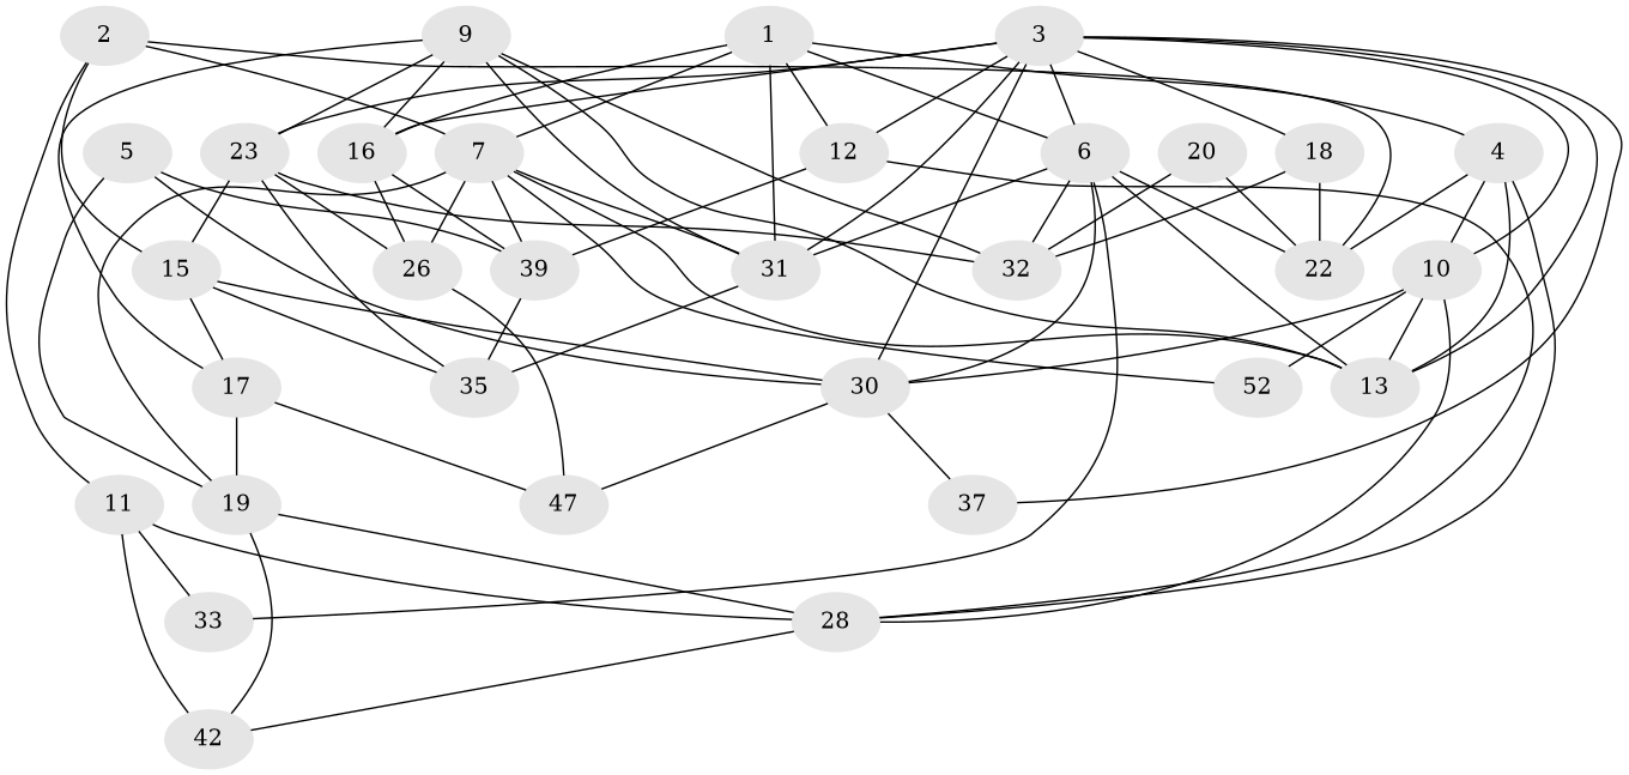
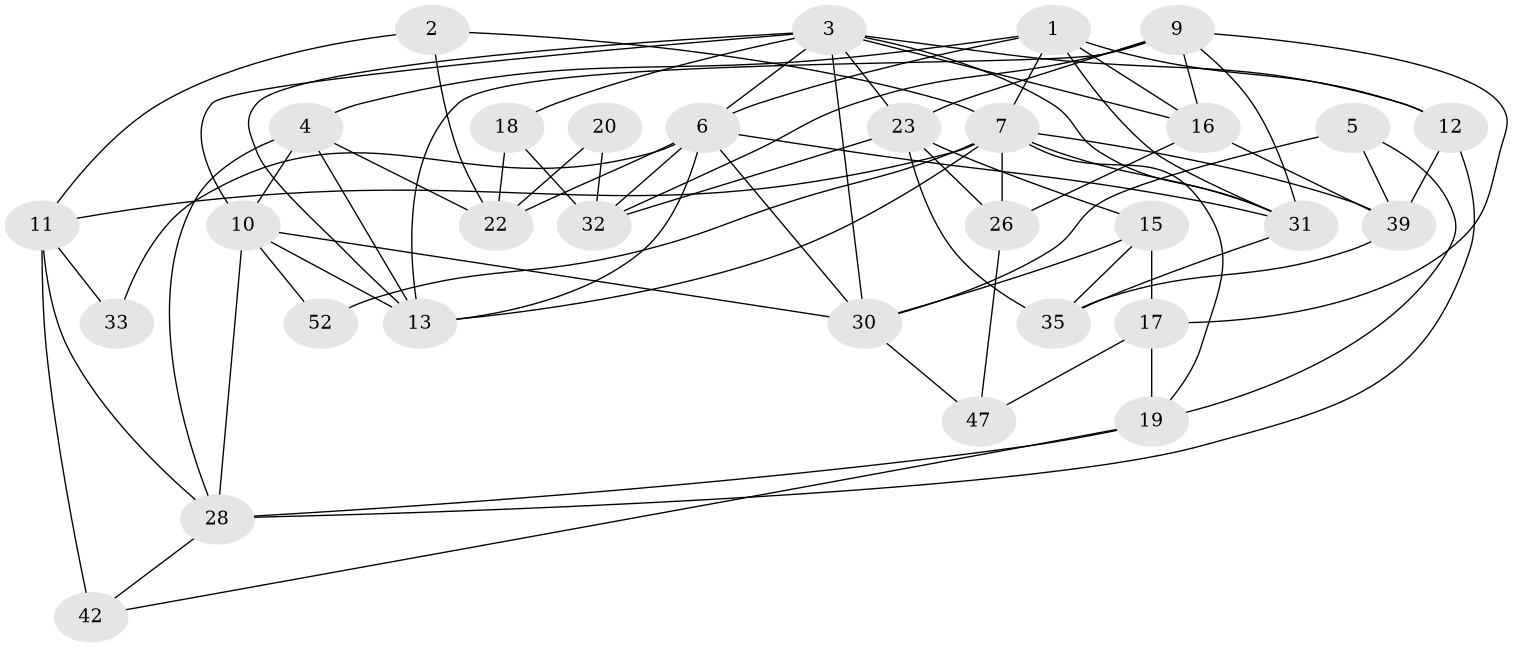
  graph {
    node [color=gray90 style=filled]
    1 [super="+25"]
    4
    6 [super="+14"]
    7 [super="+44"]
    12 [super="+21"]
    16 [super="+51"]
    31 [super="+53"]
    22 [super="+29"]
    10 [super="+43"]
    13 [super="+24"]
    28 [super="+50"]
    30 [super="+49"]
    32 [super="+40"]
    33
    11 [super="+46"]
    19 [super="+45"]
    39
    26 [super="+34"]
    52
    35 [super="+38"]
    2
    15 [super="+36"]
    42
    17
    3 [super="+41"]
    18
    23
-   37 [super="+48"]
    47
    5
    9 [super="+27"]
    20
    1 -- 4
    1 -- 6
    1 -- 7
    1 -- 12
    1 -- 16
    1 -- 31
    4 -- 22
    4 -- 10
    4 -- 13
    4 -- 28
    6 -- 31
    6 -- 22
    6 -- 13
    6 -- 30
    6 -- 32
    6 -- 33
    7 -- 31
    7 -- 13
+   7 -- 11 [weight=2]
    7 -- 19
    7 -- 39
    7 -- 26
    7 -- 52
    12 -- 28
    12 -- 39
    16 -- 39
    16 -- 26
    31 -- 35 [weight=2]
    10 -- 13
    10 -- 28
    10 -- 30
    10 -- 52
    28 -- 42
-   30 -- 37
    30 -- 47
    11 -- 28
    11 -- 33
    11 -- 42 [weight=2]
    19 -- 28
    19 -- 42
    39 -- 35
    26 -- 47
    2 -- 7
    2 -- 22
    2 -- 11
-   2 -- 15
    15 -- 30
    15 -- 35
    15 -- 17
    17 -- 19 [weight=2]
    17 -- 47
    3 -- 6
    3 -- 12
    3 -- 16
    3 -- 31
    3 -- 10
    3 -- 13
    3 -- 30
    3 -- 18
    3 -- 23
-   3 -- 37
    18 -- 22
    18 -- 32
    23 -- 32
    23 -- 26
    23 -- 35
    23 -- 15
    5 -- 30
    5 -- 19
    5 -- 39
    9 -- 16
    9 -- 31
    9 -- 13
    9 -- 32
    9 -- 17
    9 -- 23
    20 -- 22
    20 -- 32
  }
